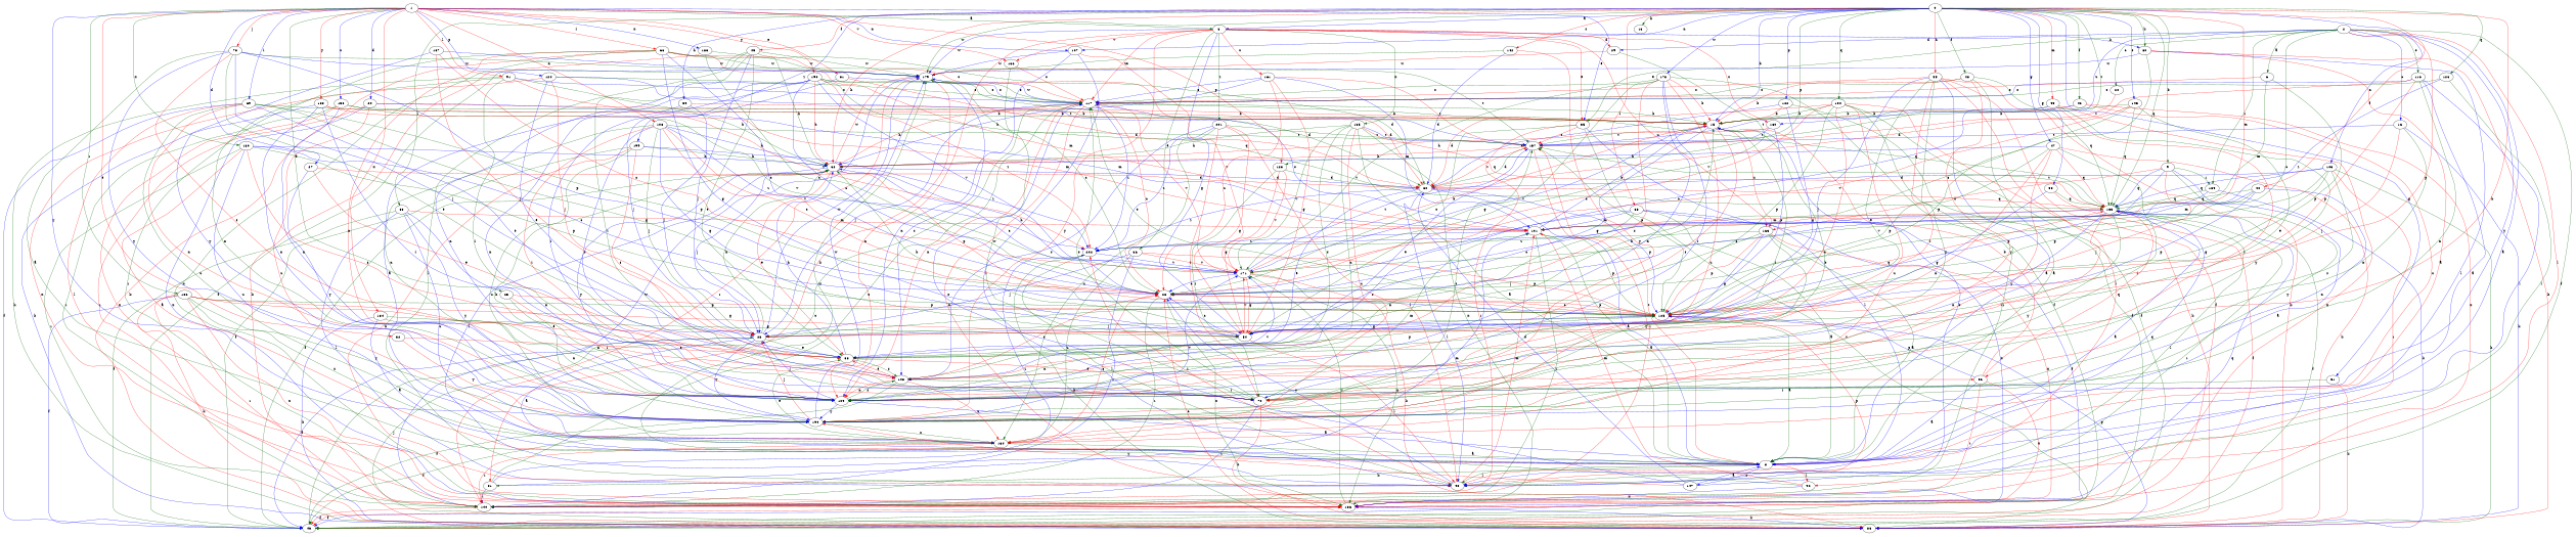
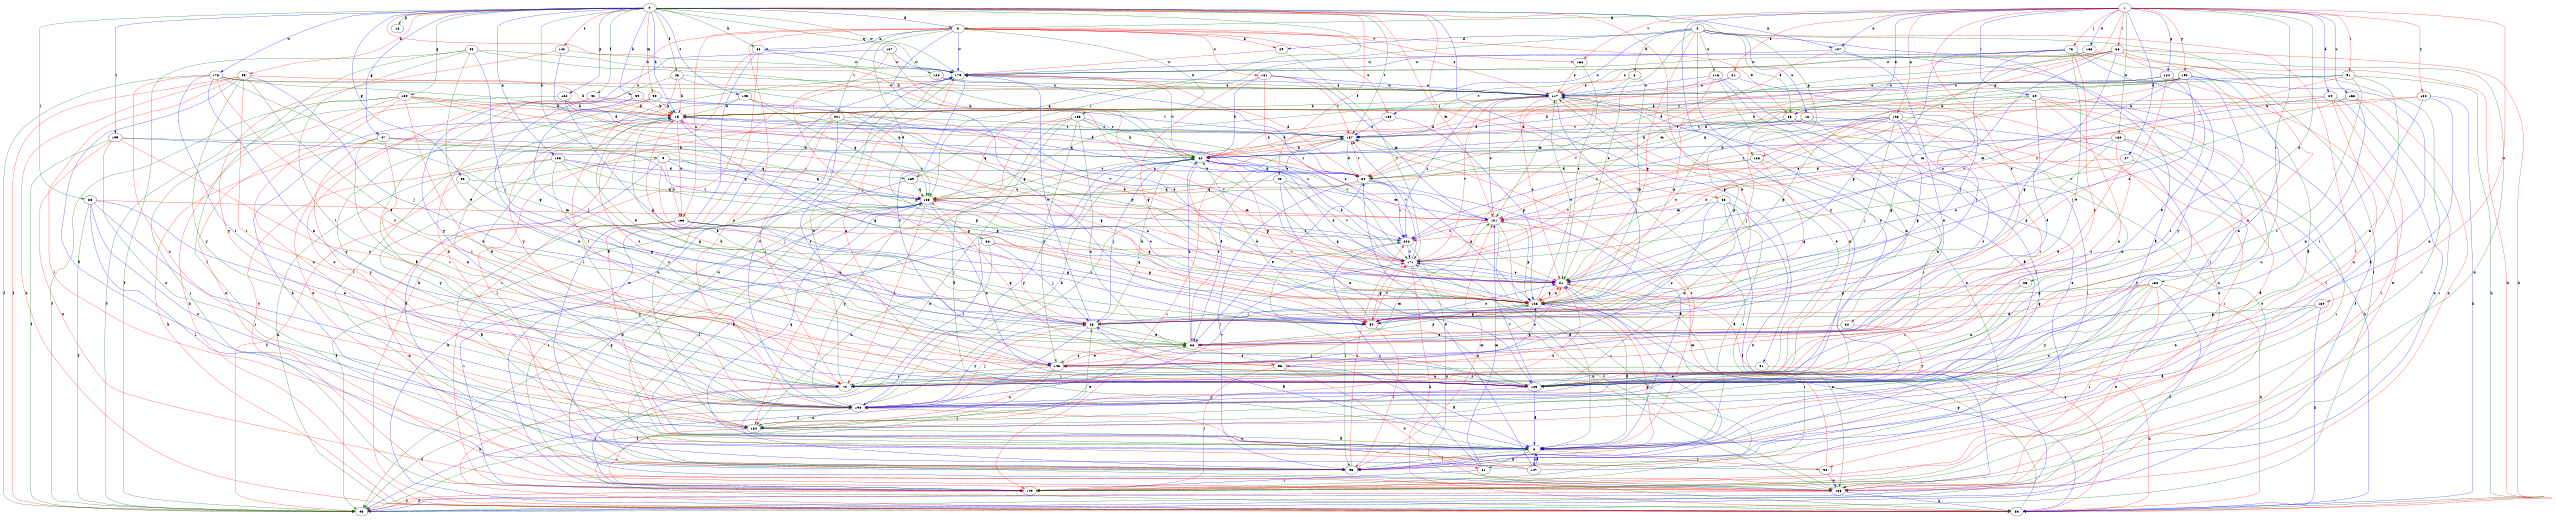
  strict digraph {
    edge [color=darkgreen]
    0
    3
    9
    13
    15
    40
    42
    43
    45
    47
    51
    53
    55
    56
    59
    62
    63
    80
    88
    n20 [label=95]
    101
    103
    107
    122
    123
    126
    130
    133
    142
    145
    157
    178
    179
    199
    35
    166
    194
    29
    160
    36
    54
    81
    117
    161
    163
    185
    201
    8
    125
    139
    n51 [label=28]
    70
    148
    171
    109
    186
    164
    46
    93
    38
    86
    140
-   23
+   23 [label=21]
    30
    202
    1
    24
    25
    27
    31
    32
    66
    69
    73
    91
    108
    124
    136
    158
    180
    183
    184
    188
    190
    137
    2
    6
    16
-   20
    92
    116
    147
    0 -> 3 [color=blue label=a]
    0 -> 9 [label=b]
    0 -> 13 [label=b]
    0 -> 15 [color=blue label=b]
    0 -> 40 [color=red label=f]
    0 -> 42 [label=f]
    0 -> 43 [label=f]
-   0 -> 45 [color=red label=f]
    0 -> 47 [color=blue label=g]
    0 -> 51 [color=blue label=g]
    0 -> 53 [color=blue label=g]
    0 -> 55 [color=red label=h]
    0 -> 56 [color=red label=h]
    0 -> 59 [color=blue label=h]
    0 -> 62 [color=red label=h]
    0 -> 63 [color=red label=i]
    0 -> 80 [label=k]
    0 -> 88 [label=l]
    0 -> n20 [color=red label=m]
    0 -> 101 [color=red label=m]
    0 -> 103 [color=blue label=n]
    0 -> 107 [color=blue label=n]
    0 -> 122 [color=blue label=p]
    0 -> 123 [label=p]
    0 -> 126 [label=q]
    0 -> 130 [label=q]
    0 -> 133 [label=q]
    0 -> 142 [color=red label=s]
    0 -> 145 [color=blue label=s]
    0 -> 157 [label=t]
    0 -> 178 [color=blue label=w]
    0 -> 179 [label=w]
    0 -> 199 [color=blue label=z]
    3 -> 80 [color=blue label=k]
    3 -> 179 [color=blue label=w]
    3 -> 35 [color=red label=e]
    3 -> 166 [color=red label=v]
    3 -> 194 [color=red label=y]
    3 -> 29 [color=red label=d]
    3 -> 160 [color=red label=u]
    3 -> 36 [label=e]
    3 -> 54 [color=blue label=g]
    3 -> 81 [color=red label=k]
    3 -> 117 [color=red label=o]
    3 -> 161 [color=red label=u]
    3 -> 163 [color=red label=u]
    3 -> 185 [label=x]
    3 -> 201 [label=z]
    9 -> 133 [color=blue label=q]
    9 -> 194 [label=y]
    9 -> 163 [color=red label=u]
    9 -> 8 [color=blue label=a]
    9 -> 125 [color=blue label=p]
    9 -> 139 [label=r]
    9 -> n51 [color=red label=j]
    15 -> 157 [label=t]
    15 -> 54 [color=blue label=g]
    15 -> 163 [color=red label=u]
    15 -> 70 [label=i]
    15 -> 148 [color=red label=s]
    15 -> 171 [color=blue label=v]
    40 -> 101 [color=blue label=m]
    40 -> 133 [label=q]
    40 -> 125 [color=blue label=p]
    40 -> 171 [label=v]
    40 -> 109 [color=blue label=n]
    42 -> 15 [color=red label=b]
    42 -> 157 [color=blue label=t]
    42 -> 186 [color=red label=x]
    42 -> 164 [color=red label=u]
    43 -> 15 [color=red label=b]
    43 -> 133 [label=q]
    43 -> 194 [color=red label=y]
    43 -> 117 [label=o]
    43 -> 8 [label=a]
    45 -> 62 [label=h]
    45 -> 179 [label=w]
    45 -> n51 [color=blue label=j]
    45 -> 70 [label=i]
    45 -> 46 [label=f]
    45 -> 93 [label=l]
    45 -> 38 [label=e]
    47 -> 62 [color=blue label=h]
    47 -> 133 [color=red label=q]
    47 -> 194 [color=red label=y]
    47 -> 125 [label=p]
    47 -> 70 [label=i]
    47 -> 109 [color=red label=n]
    47 -> 86 [color=red label=k]
    51 -> 70 [label=i]
    51 -> 86 [color=red label=k]
    53 -> 133 [label=q]
    53 -> 54 [color=blue label=g]
    53 -> 46 [color=red label=f]
    55 -> 194 [label=y]
    55 -> 117 [color=red label=o]
    55 -> 8 [color=blue label=a]
    55 -> n51 [color=blue label=j]
    55 -> 70 [color=red label=i]
    55 -> 46 [color=red label=f]
    55 -> 93 [color=red label=l]
    55 -> 38 [label=e]
    55 -> 86 [color=red label=k]
    56 -> 15 [color=red label=b]
    56 -> 133 [color=red label=q]
    56 -> 8 [color=blue label=a]
    56 -> 125 [color=blue label=p]
    56 -> 186 [color=red label=x]
    56 -> 140 [color=red label=r]
    59 -> 15 [color=red label=b]
    59 -> n51 [color=blue label=j]
    59 -> 109 [color=blue label=n]
    62 -> 179 [color=red label=w]
    62 -> 194 [color=blue label=y]
    62 -> 125 [color=red label=p]
    62 -> n51 [color=blue label=j]
    62 -> 46 [label=f]
    62 -> 93 [color=blue label=l]
    62 -> 38 [color=red label=e]
    62 -> 23 [color=blue label=c]
    62 -> 30 [color=blue label=d]
    63 -> 101 [color=blue label=m]
    63 -> 8 [label=a]
    63 -> 148 [color=blue label=s]
    63 -> 109 [label=n]
    63 -> 186 [color=blue label=x]
    63 -> 46 [color=blue label=f]
    80 -> 179 [color=blue label=w]
    80 -> 8 [color=red label=a]
    80 -> 93 [color=blue label=l]
    80 -> 86 [color=red label=k]
    80 -> 23 [label=c]
    88 -> 101 [color=red label=m]
    88 -> 194 [color=blue label=y]
    88 -> 109 [color=blue label=n]
    88 -> 164 [color=blue label=u]
    88 -> 46 [label=f]
    88 -> 93 [color=blue label=l]
    n20 -> 15 [label=b]
    n20 -> 194 [label=y]
    n20 -> 70 [color=red label=i]
    n20 -> 186 [color=red label=x]
    n20 -> 23 [color=blue label=c]
    101 -> 15 [color=blue label=b]
    101 -> 117 [color=blue label=o]
    101 -> 8 [label=a]
    101 -> 125 [label=p]
    101 -> 140 [label=r]
    101 -> 202 [color=blue label=z]
    103 -> 133 [color=blue label=q]
    103 -> 54 [label=g]
    103 -> 125 [label=p]
    103 -> 148 [label=s]
    103 -> 86 [label=k]
    103 -> 140 [color=red label=r]
    103 -> 30 [color=blue label=d]
    107 -> 179 [color=blue label=w]
    107 -> 171 [color=red label=v]
    107 -> 109 [color=blue label=n]
    107 -> 93 [color=blue label=l]
    122 -> 15 [color=red label=b]
    122 -> 54 [color=blue label=g]
    122 -> 46 [label=f]
    122 -> 30 [color=blue label=d]
    123 -> 54 [color=red label=g]
    123 -> 70 [label=i]
    123 -> 171 [color=red label=v]
    123 -> 30 [label=d]
    126 -> 117 [label=o]
    126 -> 93 [label=l]
    126 -> 202 [color=blue label=z]
    130 -> 15 [label=b]
    130 -> 125 [label=p]
    130 -> 109 [color=red label=n]
    130 -> 164 [color=red label=u]
    130 -> 46 [label=f]
    130 -> 86 [color=red label=k]
    130 -> 140 [label=r]
    130 -> 23 [color=red label=c]
    130 -> 30 [color=red label=d]
    133 -> 101 [color=red label=m]
    133 -> 157 [label=t]
    133 -> 194 [label=y]
    133 -> 8 [color=blue label=a]
    133 -> 70 [color=red label=i]
    133 -> 109 [color=blue label=n]
    133 -> 46 [label=f]
    133 -> 93 [label=l]
    133 -> 140 [label=r]
    133 -> 23 [color=blue label=c]
    142 -> 179 [label=w]
    142 -> 194 [color=red label=y]
    142 -> 30 [color=blue label=d]
    145 -> 15 [label=b]
    145 -> 133 [label=q]
    145 -> 125 [label=p]
    145 -> 171 [color=red label=v]
    145 -> 38 [label=e]
    157 -> 62 [color=red label=h]
    157 -> 38 [color=blue label=e]
    157 -> 140 [color=red label=r]
    157 -> 30 [label=d]
    178 -> 15 [color=red label=b]
    178 -> 54 [label=g]
    178 -> 117 [label=o]
    178 -> 70 [color=blue label=i]
    178 -> 148 [color=red label=s]
    178 -> 171 [label=v]
    178 -> 109 [color=blue label=n]
    178 -> 164 [color=red label=u]
    178 -> 46 [label=f]
    179 -> 117 [label=o]
    179 -> 148 [color=blue label=s]
    179 -> 109 [color=red label=n]
    179 -> 140 [color=red label=r]
    179 -> 30 [color=red label=d]
    199 -> 62 [label=h]
    199 -> 148 [color=red label=s]
    199 -> 186 [color=red label=x]
    199 -> 164 [label=u]
    199 -> 46 [label=f]
    199 -> 202 [color=blue label=z]
    35 -> 157 [color=red label=t]
    35 -> 125 [label=p]
    35 -> 93 [color=blue label=l]
    35 -> 140 [color=red label=r]
    35 -> 23 [label=c]
    166 -> 117 [color=red label=o]
    166 -> 23 [label=c]
    194 -> 62 [label=h]
    194 -> 157 [label=t]
    194 -> 179 [color=blue label=w]
    194 -> n51 [color=red label=j]
    194 -> 171 [color=blue label=v]
    194 -> 164 [label=u]
    194 -> 46 [label=f]
    29 -> 179 [color=red label=w]
    29 -> 171 [label=v]
    160 -> 62 [color=red label=h]
    160 -> 157 [color=blue label=t]
    160 -> 125 [color=blue label=p]
    36 -> 125 [color=red label=p]
    36 -> n51 [color=blue label=j]
    36 -> 171 [color=red label=v]
    36 -> 164 [label=u]
    36 -> 140 [color=blue label=r]
    54 -> 62 [label=h]
    54 -> 171 [color=red label=v]
    54 -> 109 [label=n]
    54 -> 93 [color=red label=l]
    54 -> 23 [color=blue label=c]
    81 -> 101 [color=blue label=m]
    81 -> 117 [label=o]
    81 -> 140 [color=blue label=r]
    81 -> 202 [color=blue label=z]
    117 -> 15 [label=b]
    117 -> 62 [color=red label=h]
    117 -> 133 [label=q]
    117 -> 179 [color=blue label=w]
    117 -> n51 [color=blue label=j]
    117 -> 171 [color=red label=v]
    117 -> 109 [color=red label=n]
    117 -> 186 [color=red label=x]
    117 -> 23 [color=red label=c]
    117 -> 202 [color=blue label=z]
    161 -> 62 [color=blue label=h]
    161 -> 101 [color=blue label=m]
    161 -> 157 [color=red label=t]
    161 -> 54 [color=red label=g]
    161 -> 117 [color=blue label=o]
    161 -> 23 [color=red label=c]
    163 -> 194 [label=y]
    163 -> 54 [color=blue label=g]
    163 -> 8 [label=a]
    163 -> 125 [color=red label=p]
    163 -> n51 [label=j]
    163 -> 186 [color=red label=x]
    163 -> 202 [label=z]
    185 -> 62 [label=h]
    185 -> 133 [color=red label=q]
    185 -> 157 [color=blue label=t]
    185 -> 8 [label=a]
    185 -> 148 [label=s]
    185 -> 171 [label=v]
    185 -> 109 [label=n]
    185 -> 186 [label=x]
    185 -> 164 [color=red label=u]
    201 -> 157 [label=t]
    201 -> 54 [color=red label=g]
    201 -> 70 [color=red label=i]
    201 -> 148 [color=blue label=s]
    201 -> 164 [label=u]
    201 -> 93 [color=red label=l]
    201 -> 202 [color=blue label=z]
    8 -> 133 [color=blue label=q]
    8 -> 157 [color=red label=t]
    8 -> 81 [label=k]
    8 -> 93 [label=l]
    8 -> 92 [color=red label=l]
    8 -> 147 [color=blue label=s]
    125 -> 133 [color=red label=q]
    125 -> 54 [color=blue label=g]
    125 -> 117 [label=o]
    125 -> 8 [label=a]
    125 -> n51 [label=j]
    125 -> 23 [color=red label=c]
    139 -> 133 [label=q]
    139 -> 86 [color=blue label=k]
    139 -> 23 [color=blue label=c]
    n51 -> 62 [label=h]
    n51 -> 179 [color=blue label=w]
    n51 -> 194 [color=blue label=y]
    n51 -> 8 [color=blue label=a]
    n51 -> 46 [color=blue label=f]
    n51 -> 38 [label=e]
    70 -> 15 [label=b]
    70 -> 101 [label=m]
    70 -> 179 [label=w]
    70 -> 117 [label=o]
    70 -> 86 [color=red label=k]
    70 -> 140 [color=blue label=r]
    148 -> 70 [label=i]
    148 -> 109 [color=red label=n]
    148 -> 164 [color=red label=u]
    148 -> 46 [label=f]
    148 -> 38 [color=red label=e]
    148 -> 23 [color=red label=c]
    171 -> 15 [color=red label=b]
    171 -> 62 [color=blue label=h]
    171 -> 157 [color=blue label=t]
    171 -> 54 [color=red label=g]
    171 -> 186 [label=x]
    171 -> 86 [color=red label=k]
    171 -> 23 [color=blue label=c]
    109 -> 194 [color=blue label=y]
    109 -> 8 [color=blue label=a]
    109 -> n51 [color=blue label=j]
    109 -> 148 [label=s]
    109 -> 171 [color=blue label=v]
    186 -> 133 [color=blue label=q]
    186 -> 171 [label=v]
    186 -> 46 [color=red label=f]
    186 -> 86 [color=blue label=k]
    164 -> 8 [label=a]
    164 -> 38 [label=e]
    164 -> 140 [color=red label=r]
    164 -> 23 [color=red label=c]
    46 -> 117 [label=o]
    93 -> 101 [color=red label=m]
    93 -> 125 [color=red label=p]
    93 -> 23 [color=blue label=c]
    93 -> 202 [color=red label=z]
    38 -> 15 [label=b]
    38 -> 56 [color=red label=e]
    38 -> 62 [color=blue label=h]
    38 -> 125 [label=p]
    38 -> 148 [label=s]
    86 -> 157 [label=t]
    86 -> 125 [color=blue label=p]
    86 -> n51 [label=j]
    86 -> 23 [color=red label=c]
    140 -> 179 [color=blue label=w]
    140 -> 46 [color=red label=f]
    23 -> 125 [color=red label=p]
    23 -> 186 [label=x]
    23 -> 140 [label=r]
    30 -> 133 [color=red label=q]
    30 -> 157 [color=red label=t]
    30 -> 8 [color=blue label=a]
    30 -> 125 [color=blue label=p]
    30 -> 93 [color=blue label=l]
    30 -> 38 [color=blue label=e]
    30 -> 202 [color=blue label=z]
    202 -> 171 [color=blue label=v]
    202 -> 93 [label=l]
    202 -> 86 [label=k]
    1 -> 3 [label=a]
    1 -> 107 [color=blue label=n]
    1 -> 123 [color=red label=p]
    1 -> 35 [color=blue label=e]
    1 -> 166 [color=red label=v]
    1 -> 194 [color=blue label=y]
    1 -> 24 [color=blue label=d]
    1 -> 25 [label=d]
    1 -> 27 [color=blue label=d]
    1 -> 31 [color=red label=e]
    1 -> 32 [color=red label=e]
    1 -> 66 [color=red label=i]
    1 -> 69 [color=blue label=i]
    1 -> 73 [color=red label=j]
    1 -> 91 [color=red label=l]
    1 -> 108 [color=red label=n]
    1 -> 124 [color=blue label=p]
    1 -> 136 [label=r]
    1 -> 158 [color=blue label=u]
    1 -> 180 [label=x]
    1 -> 183 [color=blue label=x]
    1 -> 184 [color=red label=x]
    1 -> 188 [color=red label=y]
    1 -> 190 [color=red label=y]
    24 -> 15 [color=red label=b]
    24 -> 101 [color=blue label=m]
    24 -> 186 [color=blue label=x]
    24 -> 164 [color=red label=u]
    24 -> 140 [color=red label=r]
    25 -> 125 [color=red label=p]
    25 -> 70 [color=red label=i]
    25 -> 109 [label=n]
    27 -> 194 [color=blue label=y]
    27 -> 38 [color=red label=e]
    27 -> 30 [color=red label=d]
    31 -> 117 [color=blue label=o]
    31 -> n51 [color=blue label=j]
    31 -> 30 [color=red label=d]
    32 -> 194 [color=red label=y]
    32 -> 38 [color=red label=e]
    66 -> 101 [color=red label=m]
    66 -> 179 [label=w]
    66 -> 54 [color=blue label=g]
    66 -> 117 [color=red label=o]
    66 -> 109 [color=red label=n]
    66 -> 186 [label=x]
    66 -> 86 [color=red label=k]
    66 -> 140 [label=r]
    66 -> 23 [color=blue label=c]
    66 -> 30 [label=d]
    69 -> 15 [label=b]
    69 -> 54 [label=g]
    69 -> 125 [label=p]
    69 -> 109 [color=red label=n]
    69 -> 164 [label=u]
    69 -> 46 [color=blue label=f]
    69 -> 93 [color=red label=l]
    69 -> 38 [color=blue label=e]
    73 -> 157 [label=t]
    73 -> 179 [color=blue label=w]
    73 -> 194 [color=blue label=y]
    73 -> 8 [label=a]
    73 -> 125 [color=blue label=p]
    73 -> n51 [color=blue label=j]
    73 -> 148 [color=red label=s]
    73 -> 38 [label=e]
    91 -> 62 [label=h]
    91 -> 117 [color=blue label=o]
    91 -> 70 [label=i]
    91 -> 109 [label=n]
    91 -> 86 [label=k]
    91 -> 202 [color=red label=z]
    108 -> 62 [color=blue label=h]
    108 -> 157 [label=t]
    108 -> 54 [color=blue label=g]
    108 -> n51 [label=j]
    108 -> 70 [color=red label=i]
    108 -> 148 [color=blue label=s]
    108 -> 171 [color=red label=v]
    108 -> 109 [label=n]
    108 -> 23 [color=red label=c]
    108 -> 202 [color=blue label=z]
    124 -> 157 [color=blue label=t]
    124 -> 117 [label=o]
    124 -> n51 [color=red label=j]
    124 -> 186 [color=red label=x]
    124 -> 38 [color=blue label=e]
    136 -> 194 [label=y]
    136 -> 54 [color=red label=g]
    136 -> 125 [label=p]
    136 -> 186 [color=red label=x]
    136 -> 164 [label=u]
    136 -> 46 [color=blue label=f]
    136 -> 38 [color=red label=e]
    136 -> 86 [color=red label=k]
    136 -> 140 [color=red label=r]
    158 -> 15 [label=b]
    158 -> 171 [label=v]
    158 -> 109 [color=blue label=n]
    158 -> 186 [color=red label=x]
    158 -> 140 [label=r]
    180 -> 62 [color=blue label=h]
    180 -> 8 [color=red label=a]
    180 -> 125 [label=p]
    180 -> 148 [color=red label=s]
    180 -> 164 [color=blue label=u]
    180 -> 140 [label=r]
    180 -> 23 [color=blue label=c]
    183 -> 179 [label=w]
    183 -> 86 [color=red label=k]
    183 -> 23 [label=c]
    184 -> 54 [label=g]
    184 -> 8 [color=blue label=a]
    184 -> 109 [label=n]
    184 -> 86 [color=blue label=k]
    188 -> 15 [color=red label=b]
    188 -> 101 [color=red label=m]
    188 -> 70 [color=blue label=i]
    188 -> 109 [color=blue label=n]
    188 -> 86 [color=blue label=k]
    190 -> 62 [color=red label=h]
    190 -> 133 [label=q]
    190 -> 117 [label=o]
    190 -> 8 [color=blue label=a]
    190 -> 70 [color=blue label=i]
    190 -> 171 [color=blue label=v]
    190 -> 109 [color=blue label=n]
    190 -> 23 [color=blue label=c]
    190 -> 30 [label=d]
    190 -> 202 [color=red label=z]
    137 -> 179 [color=blue label=w]
    137 -> 194 [color=blue label=y]
    137 -> n51 [color=red label=j]
    137 -> 23 [color=red label=c]
    2 -> 35 [label=e]
    2 -> 194 [color=blue label=y]
    2 -> 29 [color=blue label=d]
    2 -> 160 [color=blue label=u]
    2 -> 8 [color=blue label=a]
    2 -> 125 [color=red label=p]
    2 -> 139 [label=r]
    2 -> 46 [label=f]
    2 -> 23 [label=c]
    2 -> 6 [label=a]
    2 -> 16 [color=blue label=c]
-   2 -> 20 [label=c]
    2 -> 92 [color=red label=l]
    2 -> 116 [label=o]
    6 -> 101 [label=m]
    6 -> 117 [color=red label=o]
    6 -> 125 [label=p]
    16 -> 157 [color=blue label=t]
    16 -> n51 [color=red label=j]
    16 -> 109 [label=n]
    16 -> 86 [color=blue label=k]
-   20 -> 157 [color=red label=t]
    92 -> 101 [color=red label=m]
    92 -> 179 [label=w]
    92 -> 186 [color=blue label=x]
    116 -> 117 [color=blue label=o]
    116 -> 8 [color=blue label=a]
    116 -> 125 [color=red label=p]
    116 -> 109 [label=n]
    116 -> 93 [color=blue label=l]
    116 -> 30 [color=red label=d]
    147 -> 15 [color=blue label=b]
    147 -> 194 [color=red label=y]
    147 -> 117 [color=blue label=o]
    147 -> 8 [color=blue label=a]
    147 -> 30 [color=blue label=d]
  }
